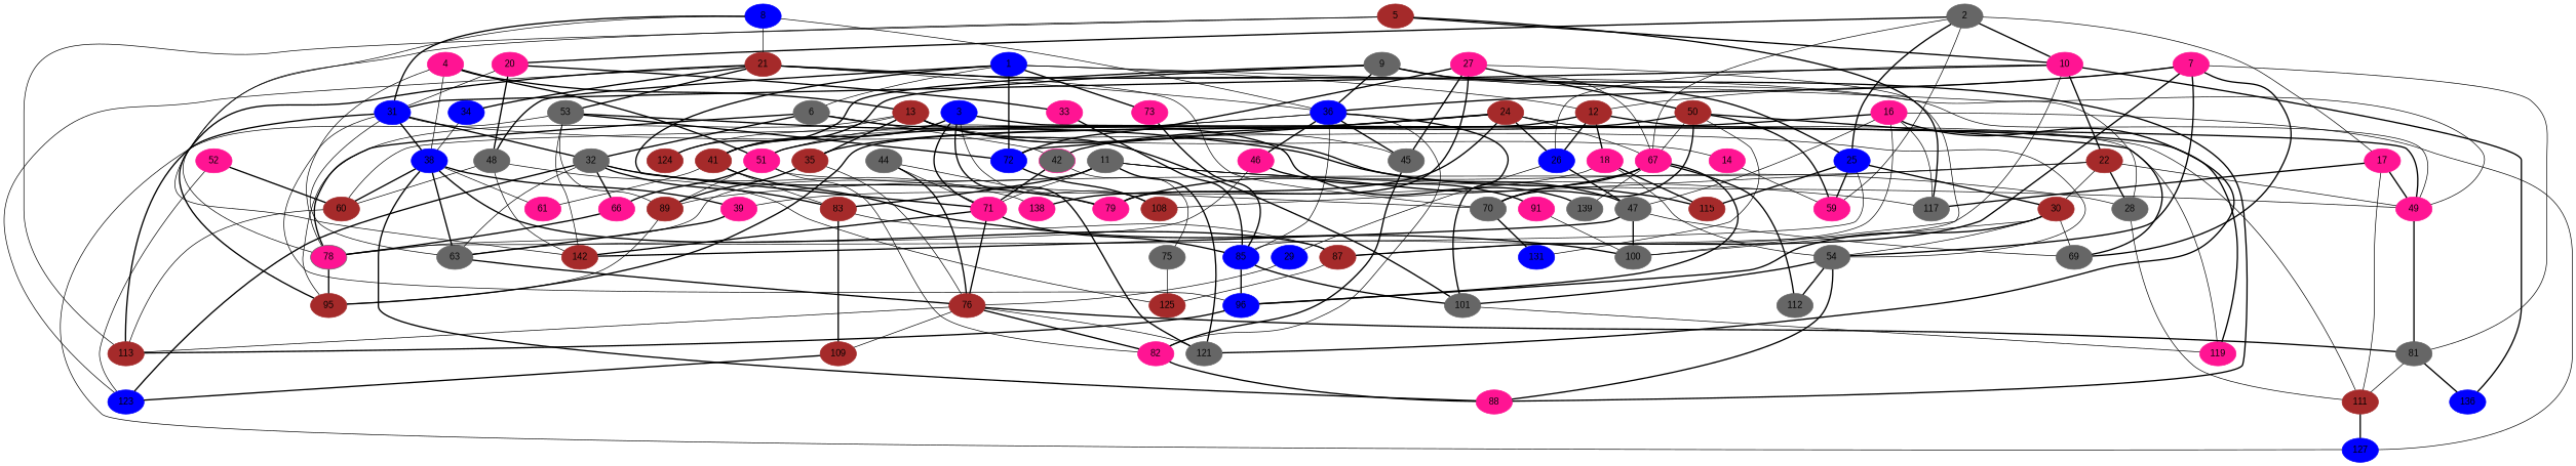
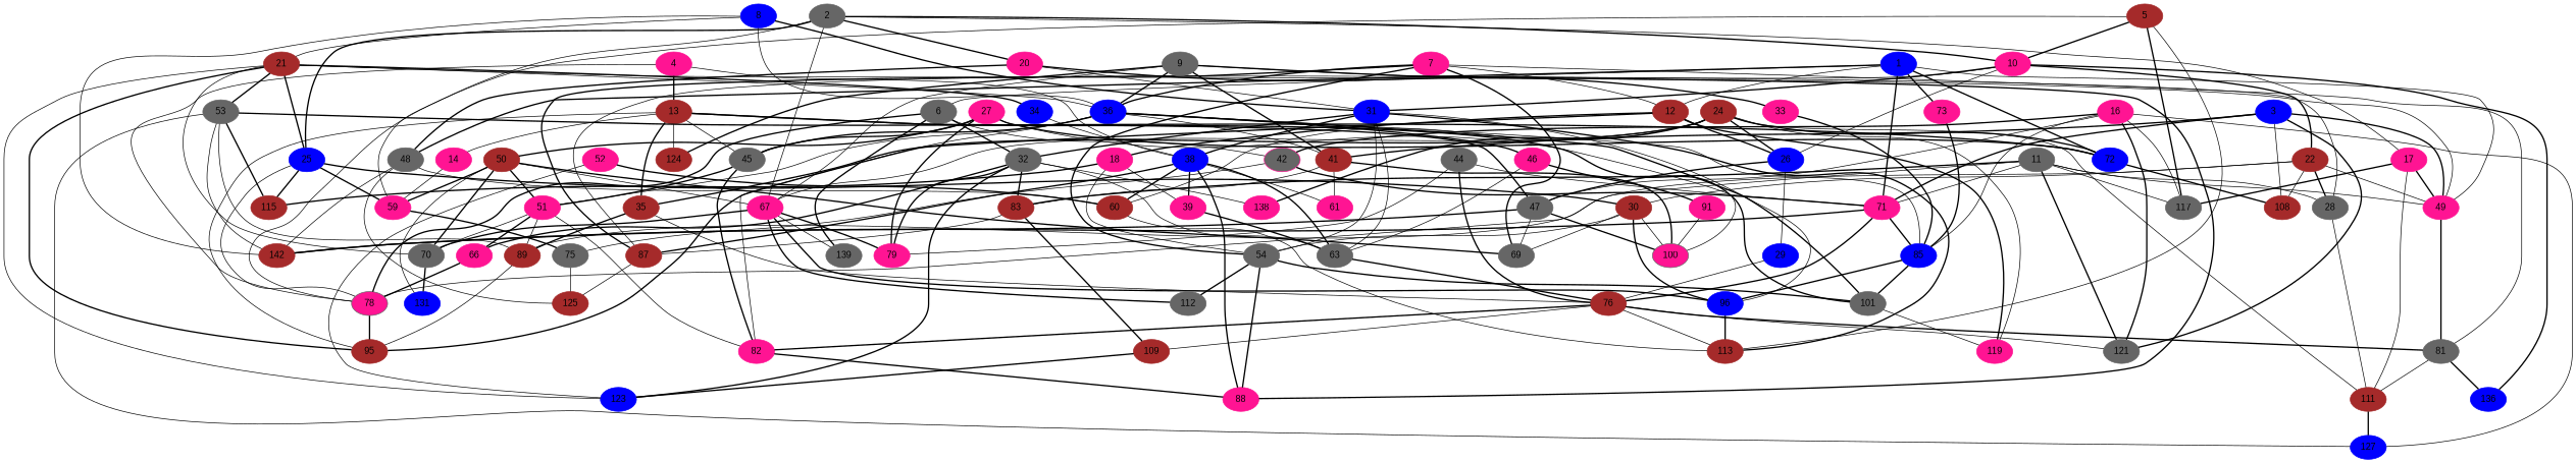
  graph {
    fontname="Liberation Sans"
    node [color=deeppink fontname="Liberation Sans" style=filled]
    edge [fontname="Liberation Sans" style=bold]
    1 [color=blue super="+133"]
    6 [color=gray40 super="+56"]
    12 [color=brown super="+19"]
    48 [color=gray40 super="+132"]
    49 [super="+58"]
    71 [super="+106"]
    72 [color=blue super="+120"]
    73
    78 [color=gray40 fillcolor=deeppink super="+92"]
    32 [color=gray40 super="+134"]
    42 [fillcolor=gray40 super="+103"]
    139 [color=gray40]
    26 [color=blue super="+141"]
    18 [super="+40"]
    95 [color=brown]
    119
    142 [color=brown]
    60 [color=brown super="+122"]
    125 [color=brown]
    81 [color=gray40]
    85 [color=blue super="+135"]
    76 [color=brown super="+94"]
    108 [color=brown]
    2 [color=gray40 super="+68"]
    10 [super="+137"]
    17
    20
    25 [color=blue super="+37"]
    59 [super="+64"]
    67 [super="+99"]
    87 [color=brown]
    31 [color=blue super="+65"]
    22 [color=brown]
    136 [color=blue]
    117 [color=gray40]
    111 [color=brown]
    33
    115 [color=brown]
    30 [color=brown super="+57"]
    75 [color=gray40]
    70 [color=gray40 super="+107"]
    79
    96 [color=blue super="+143"]
    112 [color=gray40]
    3 [color=blue super="+126"]
    41 [color=brown super="+97"]
    121 [color=gray40]
    83 [color=brown super="+140"]
-   100 [color=gray40]
+   100 [color=gray40 fillcolor=deeppink]
    61
    13 [color=brown super="+62"]
    124 [color=brown]
    14
    35 [color=brown]
    45 [color=gray40]
    47 [color=gray40 super="+86"]
    101 [color=gray40 super="+118"]
    4
    38 [color=blue super="+130"]
    88
    39
    63 [color=gray40 super="+77"]
    5 [color=brown super="+15"]
    113 [color=brown]
    123 [color=blue]
    138
    66
    7 [super="+80"]
    36 [color=blue super="+74"]
    54 [color=gray40 super="+105"]
    69 [color=gray40]
    46
    51 [super="+90"]
    82 [super="+116"]
    8 [color=blue super="+114"]
    21 [color=brown super="+102"]
    34 [color=blue]
    53 [color=gray40 super="+55"]
    9 [color=gray40 super="+110"]
    28 [color=gray40 super="+43"]
    89 [color=brown super="+104"]
    29 [color=blue]
    11 [color=gray40 super="+23"]
    109 [color=brown]
    16 [super="+98"]
    127 [color=blue]
    131 [color=blue]
    24 [color=brown super="+128"]
    27 [super="+84"]
    50 [color=brown super="+129"]
    91
    44 [color=gray40]
    52
    1 -- 6 [style=solid]
    1 -- 12 [style=solid]
    1 -- 48
    1 -- 49 [style=solid]
    1 -- 71
    1 -- 72
    1 -- 73
    6 -- 78
    6 -- 32
    6 -- 42 [style=solid]
    6 -- 139
    12 -- 26
    12 -- 18
    12 -- 95
    12 -- 119
    48 -- 142 [style=solid]
    48 -- 60 [style=solid]
    48 -- 125 [style=solid]
    49 -- 81
    71 -- 142
    71 -- 85
    71 -- 76
    72 -- 108
    73 -- 85
    78 -- 95
    32 -- 79
    32 -- 83
    32 -- 63 [style=solid]
    32 -- 123
    32 -- 138 [style=solid]
    32 -- 66
    42 -- 71
    42 -- 75 [style=solid]
    26 -- 47
    26 -- 29 [style=solid]
    18 -- 115
    18 -- 39 [style=solid]
    18 -- 54 [style=solid]
    60 -- 113 [style=solid]
    81 -- 136
    81 -- 111 [style=solid]
    85 -- 96
    85 -- 101
    76 -- 81
    76 -- 121 [style=solid]
    76 -- 113 [style=solid]
    76 -- 82
    76 -- 109 [style=solid]
    2 -- 10
    2 -- 17 [style=solid]
    2 -- 20
    2 -- 25
    2 -- 59 [style=solid]
    2 -- 67 [style=solid]
    10 -- 26 [style=solid]
    10 -- 87 [style=solid]
    10 -- 31
    10 -- 22 [weight=2]
    10 -- 136
    17 -- 49
    17 -- 117
    17 -- 111 [style=solid]
    20 -- 48
    20 -- 31 [style=solid]
    20 -- 33
    25 -- 78 [style=solid]
    25 -- 59
    25 -- 115
    25 -- 30
+   59 -- 75
    67 -- 139 [style=solid]
    67 -- 70
    67 -- 79
    67 -- 96
    67 -- 112
    87 -- 125 [style=solid]
    31 -- 32
    31 -- 96 [style=solid]
    31 -- 38
    31 -- 63 [style=solid]
    31 -- 113
    31 -- 54 [style=solid]
    22 -- 49 [style=solid]
    22 -- 108 [style=solid]
    22 -- 30 [style=solid]
    22 -- 28
    22 -- 89 [style=solid]
    111 -- 127
    33 -- 85
    30 -- 96
    30 -- 100 [style=solid]
    30 -- 54 [style=solid]
    30 -- 69 [style=solid]
    75 -- 125 [style=solid]
    70 -- 131
    96 -- 113
    3 -- 49
    3 -- 71
    3 -- 108 [style=solid]
    3 -- 41
    3 -- 121
    41 -- 83 [style=solid]
    41 -- 100
    41 -- 61 [style=solid]
    83 -- 87 [style=solid]
    83 -- 109
    13 -- 95 [style=solid]
    13 -- 124 [style=solid]
    13 -- 14 [style=solid]
    13 -- 35
    13 -- 45 [style=solid]
    13 -- 47
    13 -- 101
    14 -- 59 [style=solid]
    35 -- 76 [style=solid]
    35 -- 89
-   4 -- 51
+   45 -- 51
    45 -- 82
    47 -- 142
    47 -- 100
    47 -- 69 [style=solid]
    101 -- 119 [style=solid]
    4 -- 78 [style=solid]
    4 -- 13
    4 -- 38 [style=solid]
    38 -- 60
    38 -- 87
    38 -- 61 [style=solid]
    38 -- 88
    38 -- 39
    38 -- 63 [weight=2]
    39 -- 63
    63 -- 76
    5 -- 78 [style=solid]
    5 -- 10
    5 -- 117
    5 -- 113 [style=solid]
    66 -- 78
    7 -- 12 [style=solid]
    7 -- 81 [style=solid]
    7 -- 87
    7 -- 36
    7 -- 54
    7 -- 69
    36 -- 85 [style=solid]
    36 -- 41 [style=solid]
    36 -- 45
    36 -- 101
    36 -- 46
    36 -- 51 [style=solid]
    36 -- 82 [style=solid]
    54 -- 112
    54 -- 101
    54 -- 88
    46 -- 63 [style=solid]
    46 -- 91
    51 -- 70 [style=solid]
    51 -- 66
    51 -- 82 [style=solid]
    51 -- 89 [style=solid]
    82 -- 88
    8 -- 142 [style=solid]
    8 -- 31
    8 -- 36 [style=solid weight=2]
    8 -- 21 [style=solid]
    21 -- 49 [style=solid]
    21 -- 95
    21 -- 25
    21 -- 70 [style=solid]
    21 -- 123 [style=solid]
    21 -- 36 [style=solid]
    21 -- 34
    21 -- 53
    34 -- 38 [style=solid]
    53 -- 72
    53 -- 142 [style=solid]
    53 -- 115
    53 -- 89 [style=solid]
    53 -- 127 [style=solid]
    9 -- 67 [style=solid]
    9 -- 41
    9 -- 124
    9 -- 88
    9 -- 36
    9 -- 28 [style=solid]
    28 -- 111 [style=solid]
    89 -- 95 [style=solid]
    29 -- 76 [style=solid]
    11 -- 49 [style=solid]
    11 -- 71 [style=solid]
    11 -- 78 [style=solid]
    11 -- 117 [style=solid]
    11 -- 121
    11 -- 83
    11 -- 28 [style=solid]
    109 -- 123
    16 -- 42
    16 -- 85 [style=solid]
    16 -- 117 [style=solid]
    16 -- 121
    16 -- 47 [style=solid]
    16 -- 127 [style=solid]
    24 -- 72
    24 -- 26
    24 -- 119 [style=solid]
    24 -- 60 [style=solid weight=2]
    24 -- 67 [style=solid]
    24 -- 111 [style=solid]
    24 -- 35
    24 -- 138
    27 -- 72
    27 -- 79
    27 -- 100 [style=solid]
    27 -- 45
    27 -- 50
    50 -- 59
    50 -- 67 [style=solid]
    50 -- 70
    50 -- 69
    50 -- 51
    50 -- 131 [style=solid]
    91 -- 100 [style=solid]
    44 -- 71 [style=solid]
    44 -- 76
    44 -- 79 [style=solid]
    52 -- 60
    52 -- 123 [style=solid]
  }
